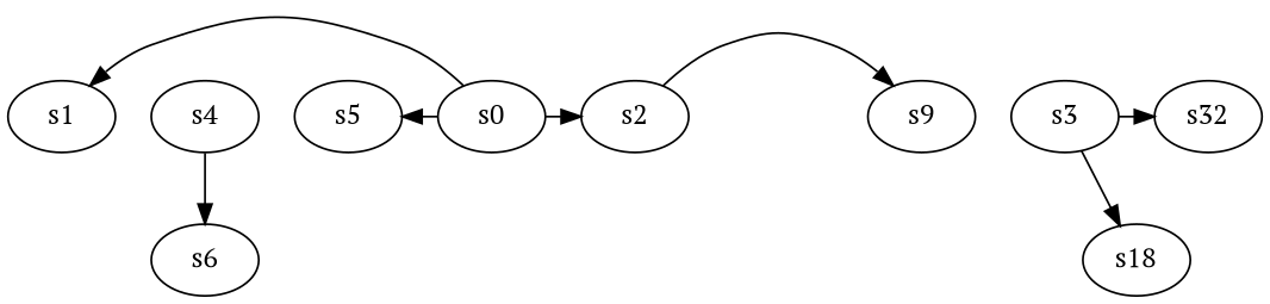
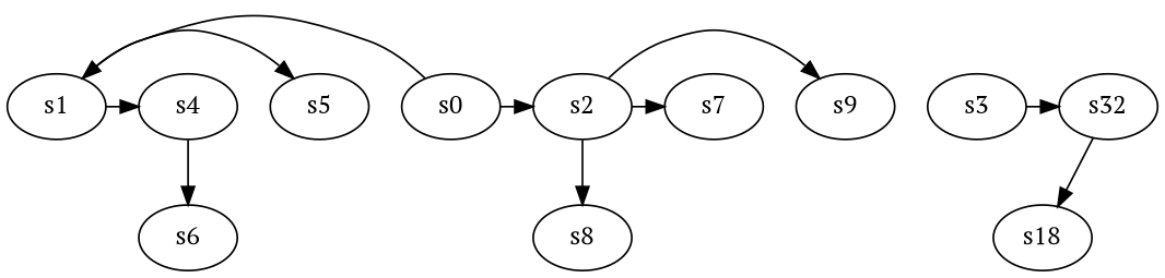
  digraph {
    fontname="PT Serif"
    node [fontname="PT Serif" player=0]
    edge [fontname="PT Serif"]
    s1 [player=1]
    s0
    s2
    s4
    s5
+   s7 [player=1]
+   s8
    s9
    s3 [player=1]
    n10 [label=s18]
    n11 [label=s32]
    s6 [player=1]
-   s0 -> s5 [constraint="time % 3 == 0"]
+   s1 -> s4 [constraint="time == 4 || time == 10"]
+   s1 -> s5 [constraint="time % 3 == 0"]
    s0 -> s1 [constraint="!(time % 3 == 0)"]
    s0 -> s2 [constraint="time == 0 || time == 2"]
+   s2 -> s7 [constraint="!(time % 5 == 0)"]
+   s2 -> s8
    s2 -> s9 [constraint="time % 6 == 0"]
    s4 -> s6
-   s3 -> n10
+   n11 -> n10
    s3 -> n11 [constraint="time % 3 == 0 || time % 2 == 1"]
  }
